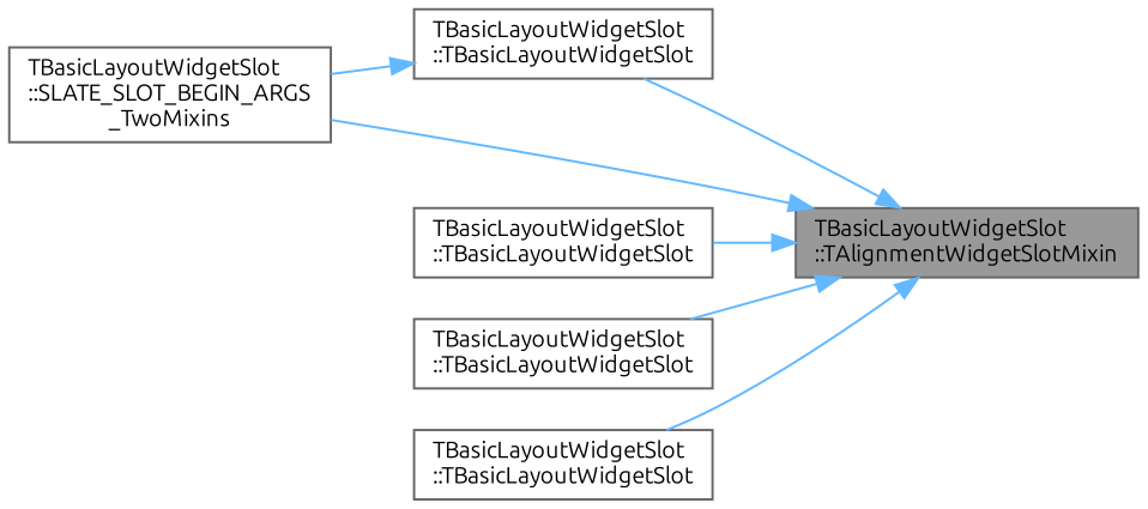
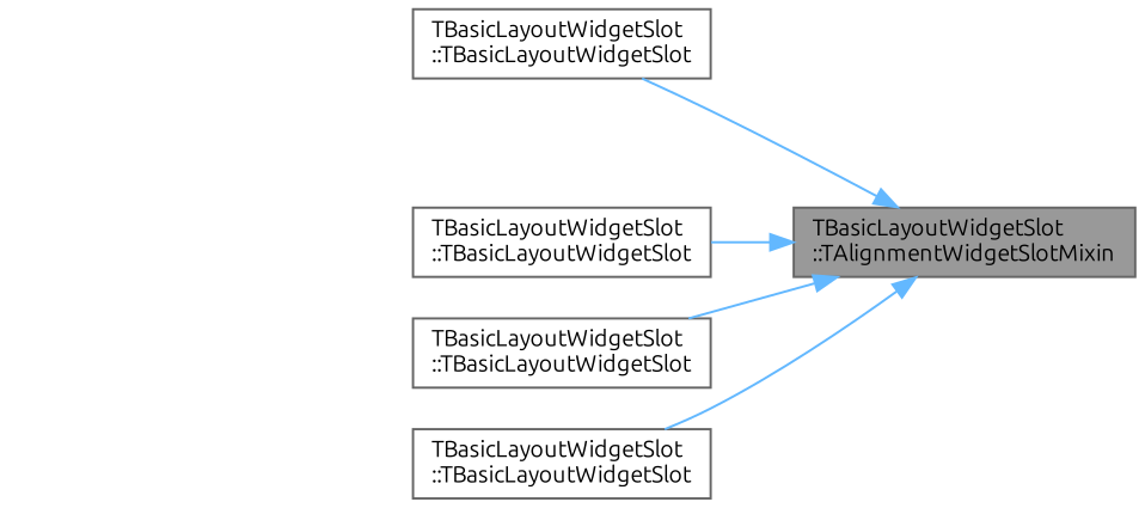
  digraph {
    rankdir=RL
    fontname=Ubuntu
    node [color=grey40 fillcolor=white fontname=Ubuntu fontsize=10 shape=box style=filled]
    edge [color=steelblue1 dir=back fontname=Ubuntu fontsize=10 labelfontname=Helvetica labelfontsize=10 style=solid]
    n1 [color=gray40 fillcolor=grey60 fontcolor=black height=0.2 label="TBasicLayoutWidgetSlot\l::TAlignmentWidgetSlotMixin" width=0.4]
    n2 [height=0.2 label="TBasicLayoutWidgetSlot\l::TBasicLayoutWidgetSlot" width=0.4]
-   n3 [height=0.2 label="TBasicLayoutWidgetSlot\l::SLATE_SLOT_BEGIN_ARGS\l_TwoMixins" width=0.4]
    n4 [height=0.2 label="TBasicLayoutWidgetSlot\l::TBasicLayoutWidgetSlot" width=0.4]
    n5 [height=0.2 label="TBasicLayoutWidgetSlot\l::TBasicLayoutWidgetSlot" width=0.4]
    n6 [height=0.2 label="TBasicLayoutWidgetSlot\l::TBasicLayoutWidgetSlot" width=0.4]
    n1 -> n2
-   n1 -> n3
    n1 -> n4
    n1 -> n5
    n1 -> n6
-   n2 -> n3
  }
